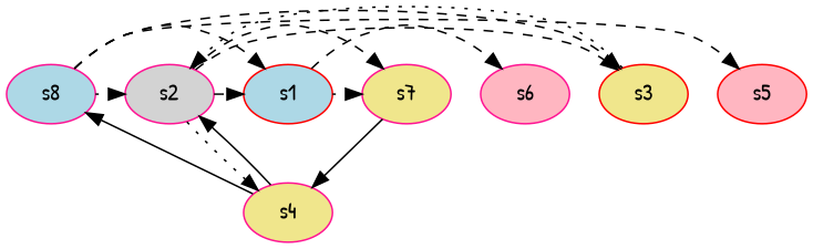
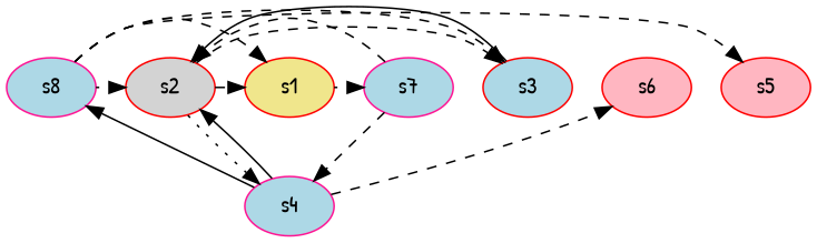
  digraph {
    fontname="Patrick Hand"
    node [color=deeppink fillcolor=lightblue fontname="Patrick Hand" player=0 style=filled]
    edge [fontname="Patrick Hand" style=dashed]
    n1 [label=s8]
-   s1 [color=red]
-   s2 [fillcolor=lightgrey]
-   s3 [color=red fillcolor=khaki]
+   s1 [color=red fillcolor=khaki]
+   s2 [color=red fillcolor=lightgrey]
+   s3 [color=red]
    s5 [color=red fillcolor=lightpink]
-   s7 [fillcolor=khaki]
-   s4 [fillcolor=khaki]
-   s6 [fillcolor=lightpink]
+   s7
+   s4
+   s6 [color=red fillcolor=lightpink]
    n1 -> s1 [constraint="time % 5 == 2 || time % 2 == 0"]
    n1 -> s2 [constraint="time % 5 == 3" style=dotted]
    n1 -> s3 [constraint="time % 2 == 1 && time % 5 == 1"]
    n1 -> s5 [constraint="time % 5 == 3 || time % 4 == 1"]
    s1 -> s7 [constraint="time % 2 == 0 && time % 4 == 0" style=dotted]
    s2 -> s1 [constraint="time == 5 || time == 7 || time == 9 || time == 10 || time == 23"]
    s2 -> s3 [constraint="!(time % 6 == 2)"]
    s2 -> s4 [style=dotted]
-   s3 -> s2 [constraint="time % 8 == 5" style=dotted]
-   s2 -> s7 [constraint="time % 3 == 2 && time % 3 == 2"]
-   s7 -> s4 [style=solid]
+   s3 -> s2 [constraint="time % 8 == 5" style=solid]
+   s7 -> s2 [constraint="time % 3 == 2 && time % 3 == 2"]
+   s7 -> s4
    s4 -> n1 [constraint="!(time % 5 == 0)" style=solid]
    s4 -> s2 [constraint="time % 2 == 0 && time % 3 == 1" style=solid]
-   s1 -> s6 [constraint="time == 6 || time == 8 || time == 9"]
+   s4 -> s6 [constraint="time == 6 || time == 8 || time == 9"]
  }
